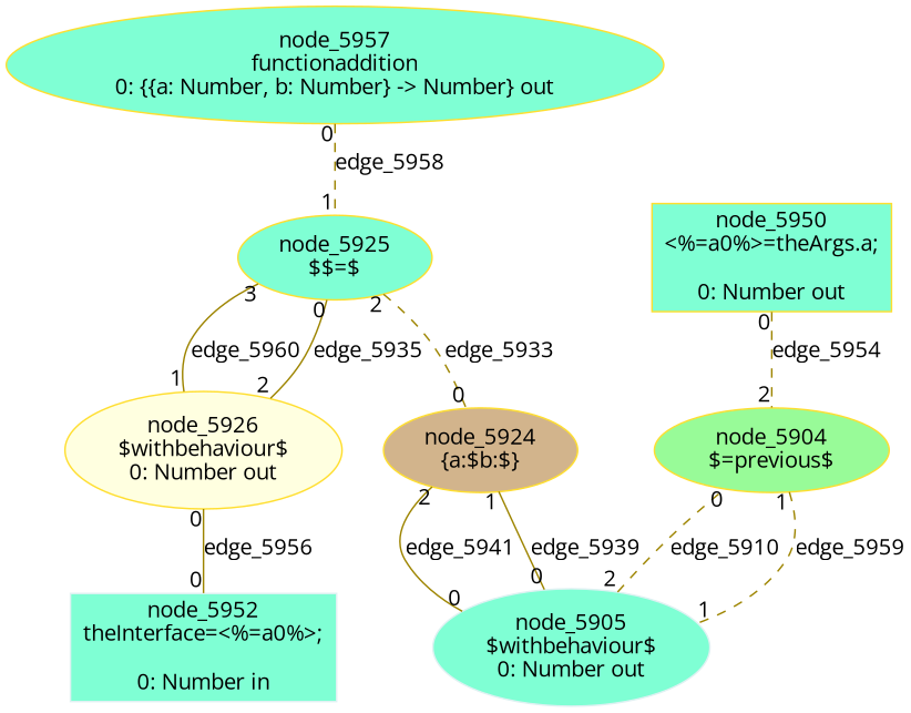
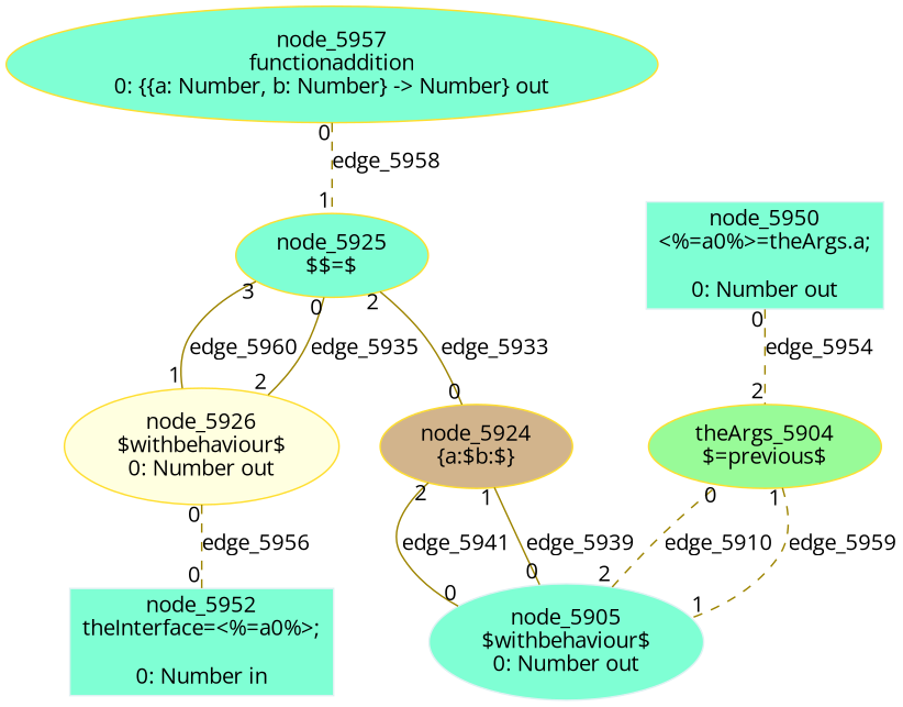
  digraph {
    fontname="Open Sans"
    node [color="#ffde2f" fillcolor=aquamarine fontname="Open Sans" shape=ellipse style=filled]
    edge [arrowHead=none arrowsize=1 color="#9d8400" dir=none fontname="Open Sans" headlabel=0 style=dashed taillabel=2]
-   n1 [fillcolor=palegreen label="node_5904\n$=previous$\n"]
+   n1 [fillcolor=palegreen label="theArgs_5904\n$=previous$\n"]
    n2 [color="#dff1f2" label="node_5905\n$withbehaviour$\n0: Number out"]
    n3 [fillcolor=tan label="node_5924\n{a:$b:$}\n"]
    n4 [label="node_5925\n$$=$\n"]
    n5 [fillcolor=lightyellow label="node_5926\n$withbehaviour$\n0: Number out"]
    n6 [color="#dff1f2" label="node_5952\ntheInterface=<%=a0%>;\n\n0: Number in" shape=box]
-   n7 [label="node_5950\n<%=a0%>=theArgs.a;\n\n0: Number out" shape=box]
+   n7 [color="#dff1f2" label="node_5950\n<%=a0%>=theArgs.a;\n\n0: Number out" shape=box]
    n8 [label="node_5957\nfunctionaddition\n0: {{a: Number, b: Number} -> Number} out"]
    n1 -> n2 [headlabel=1 label=edge_5959 taillabel=1]
    n2 -> n1 [label=edge_5910]
    n3 -> n2 [label=edge_5939 style=solid taillabel=1]
    n3 -> n2 [label=edge_5941 style=solid]
-   n4 -> n3 [label=edge_5933]
+   n4 -> n3 [label=edge_5933 style=solid]
    n4 -> n5 [headlabel=1 label=edge_5960 style=solid taillabel=3]
    n5 -> n4 [label=edge_5935 style=solid]
-   n5 -> n6 [label=edge_5956 style=solid taillabel=0]
+   n5 -> n6 [label=edge_5956 taillabel=0]
    n7 -> n1 [headlabel=2 label=edge_5954 taillabel=0]
    n8 -> n4 [headlabel=1 label=edge_5958 taillabel=0]
  }
